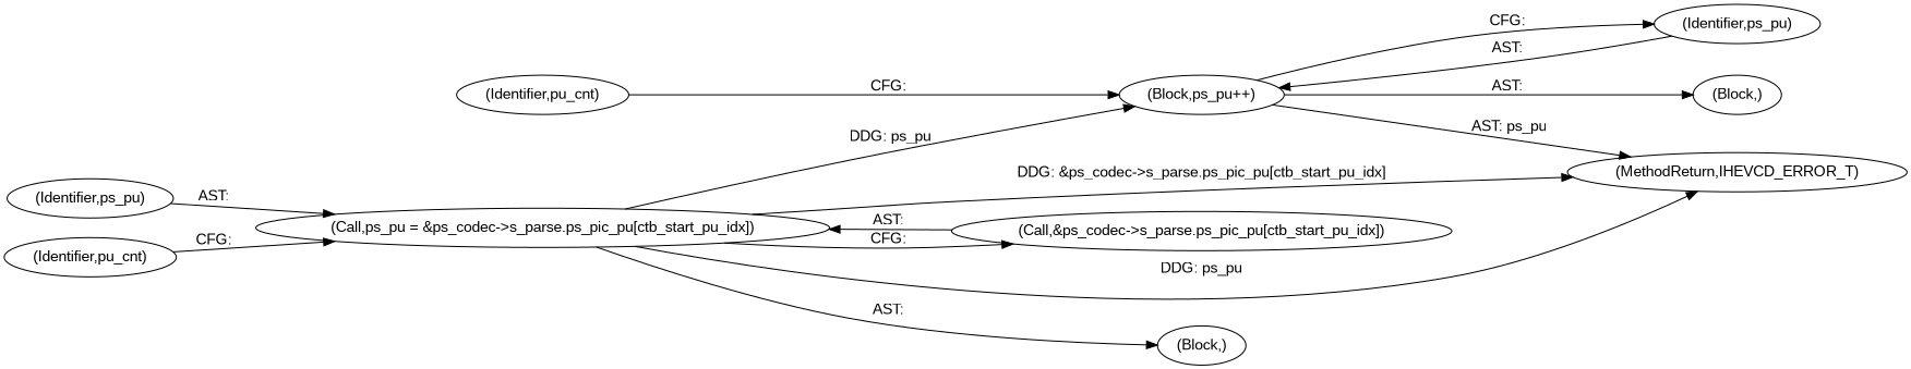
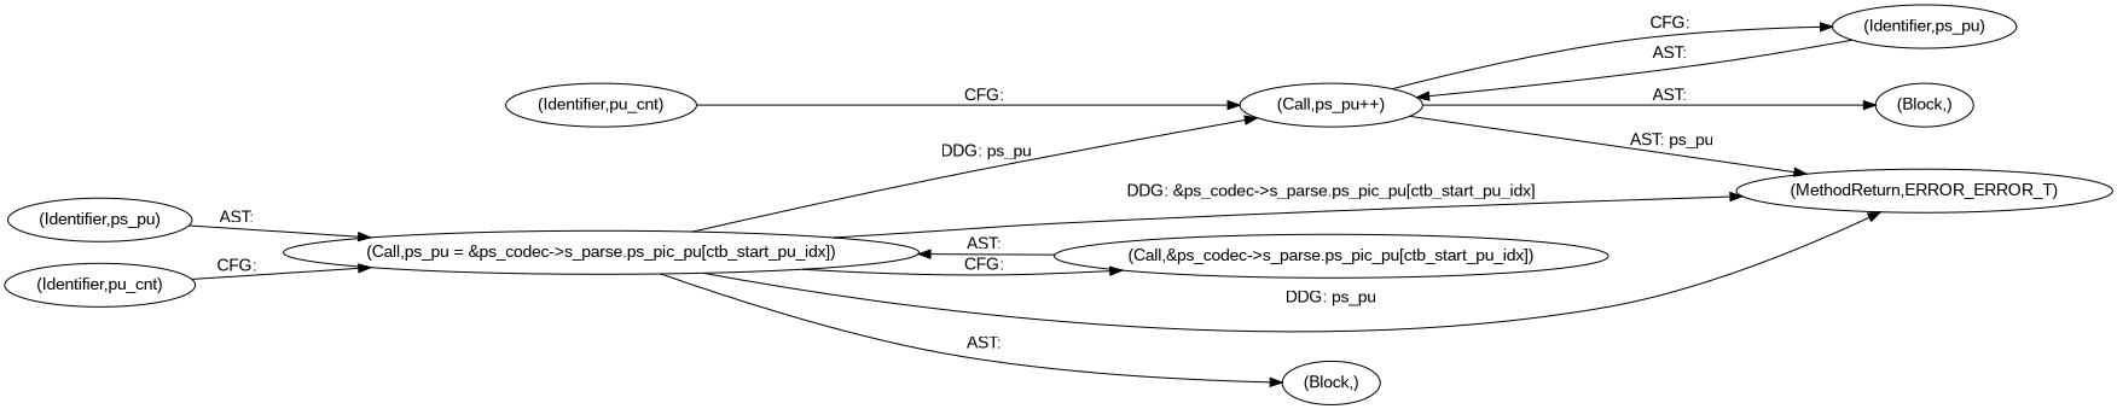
  digraph {
    fontname="Liberation Sans"
    rankdir=LR
    node [fontname="Liberation Sans"]
    edge [fontname="Liberation Sans"]
-   n1 [label="(Block,ps_pu++)"]
+   n1 [label="(Call,ps_pu++)"]
    n2 [label="(Block,)"]
-   n3 [label="(MethodReturn,IHEVCD_ERROR_T)"]
+   n3 [label="(MethodReturn,ERROR_ERROR_T)"]
    n4 [label="(Identifier,ps_pu)"]
    n5 [label="(Call,ps_pu = &ps_codec->s_parse.ps_pic_pu[ctb_start_pu_idx])"]
    n6 [label="(Block,)"]
    n7 [label="(Call,&ps_codec->s_parse.ps_pic_pu[ctb_start_pu_idx])"]
    n8 [label="(Identifier,pu_cnt)"]
    n9 [label="(Identifier,ps_pu)"]
    n10 [label="(Identifier,pu_cnt)"]
    n1 -> n2 [label="AST: "]
    n1 -> n3 [label="AST: ps_pu"]
    n1 -> n4 [label="CFG: "]
    n4 -> n1 [label="AST: "]
    n5 -> n1 [label="DDG: ps_pu"]
    n5 -> n3 [label="DDG: &ps_codec->s_parse.ps_pic_pu[ctb_start_pu_idx]"]
    n5 -> n3 [label="DDG: ps_pu"]
    n5 -> n6 [label="AST: "]
    n5 -> n7 [label="CFG: "]
    n7 -> n5 [label="AST: "]
    n8 -> n1 [label="CFG: "]
    n9 -> n5 [label="AST: "]
    n10 -> n5 [label="CFG: "]
  }
